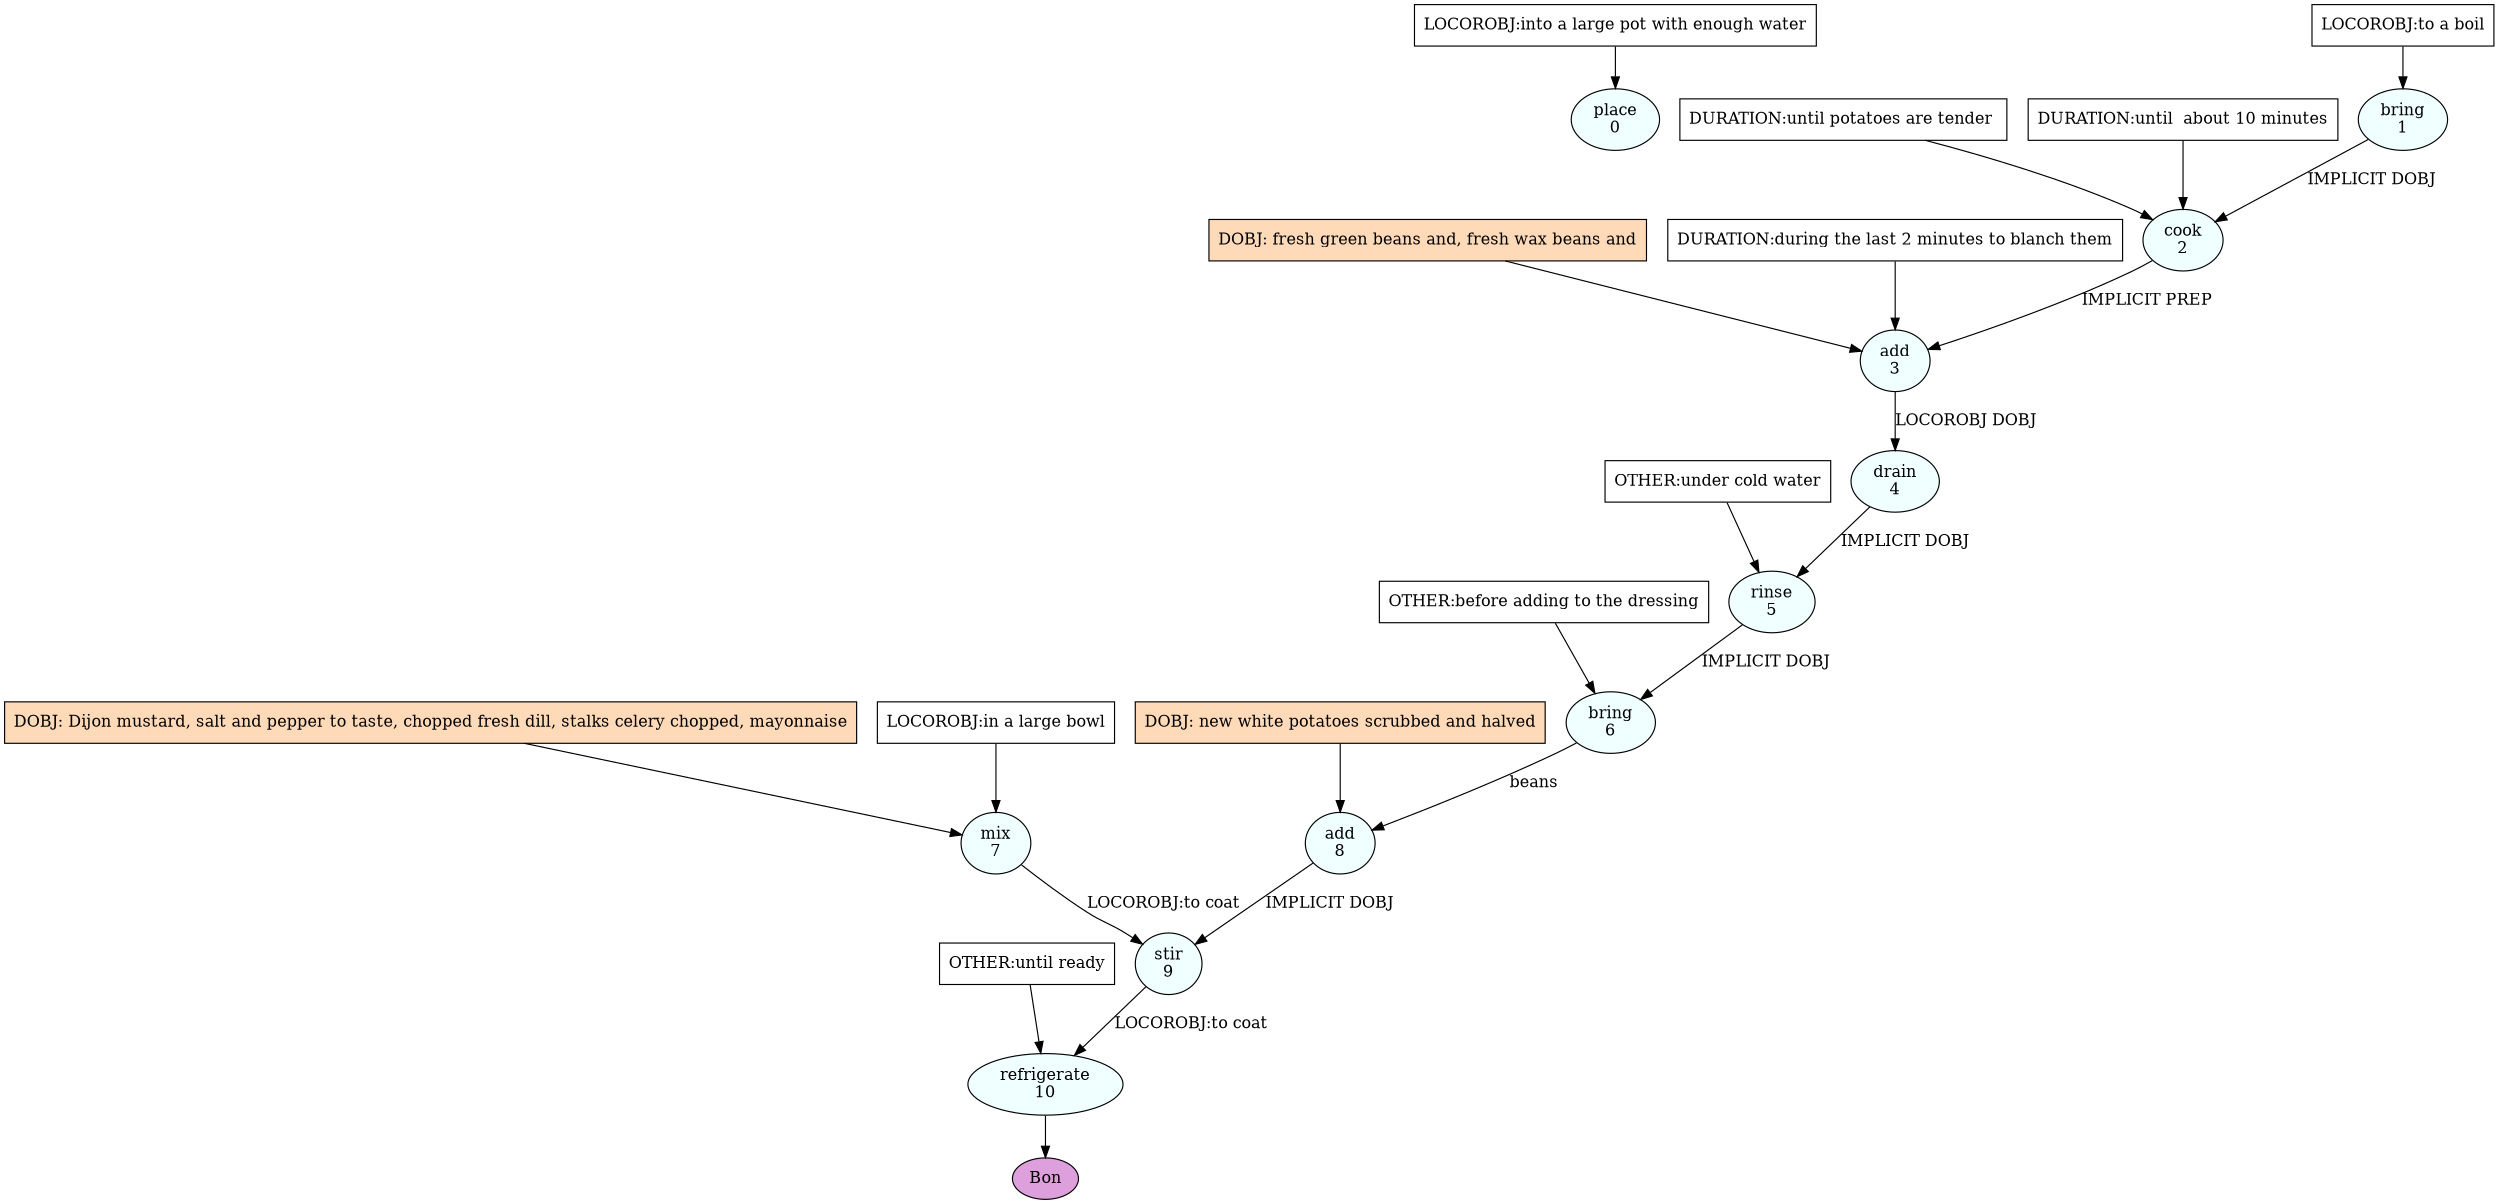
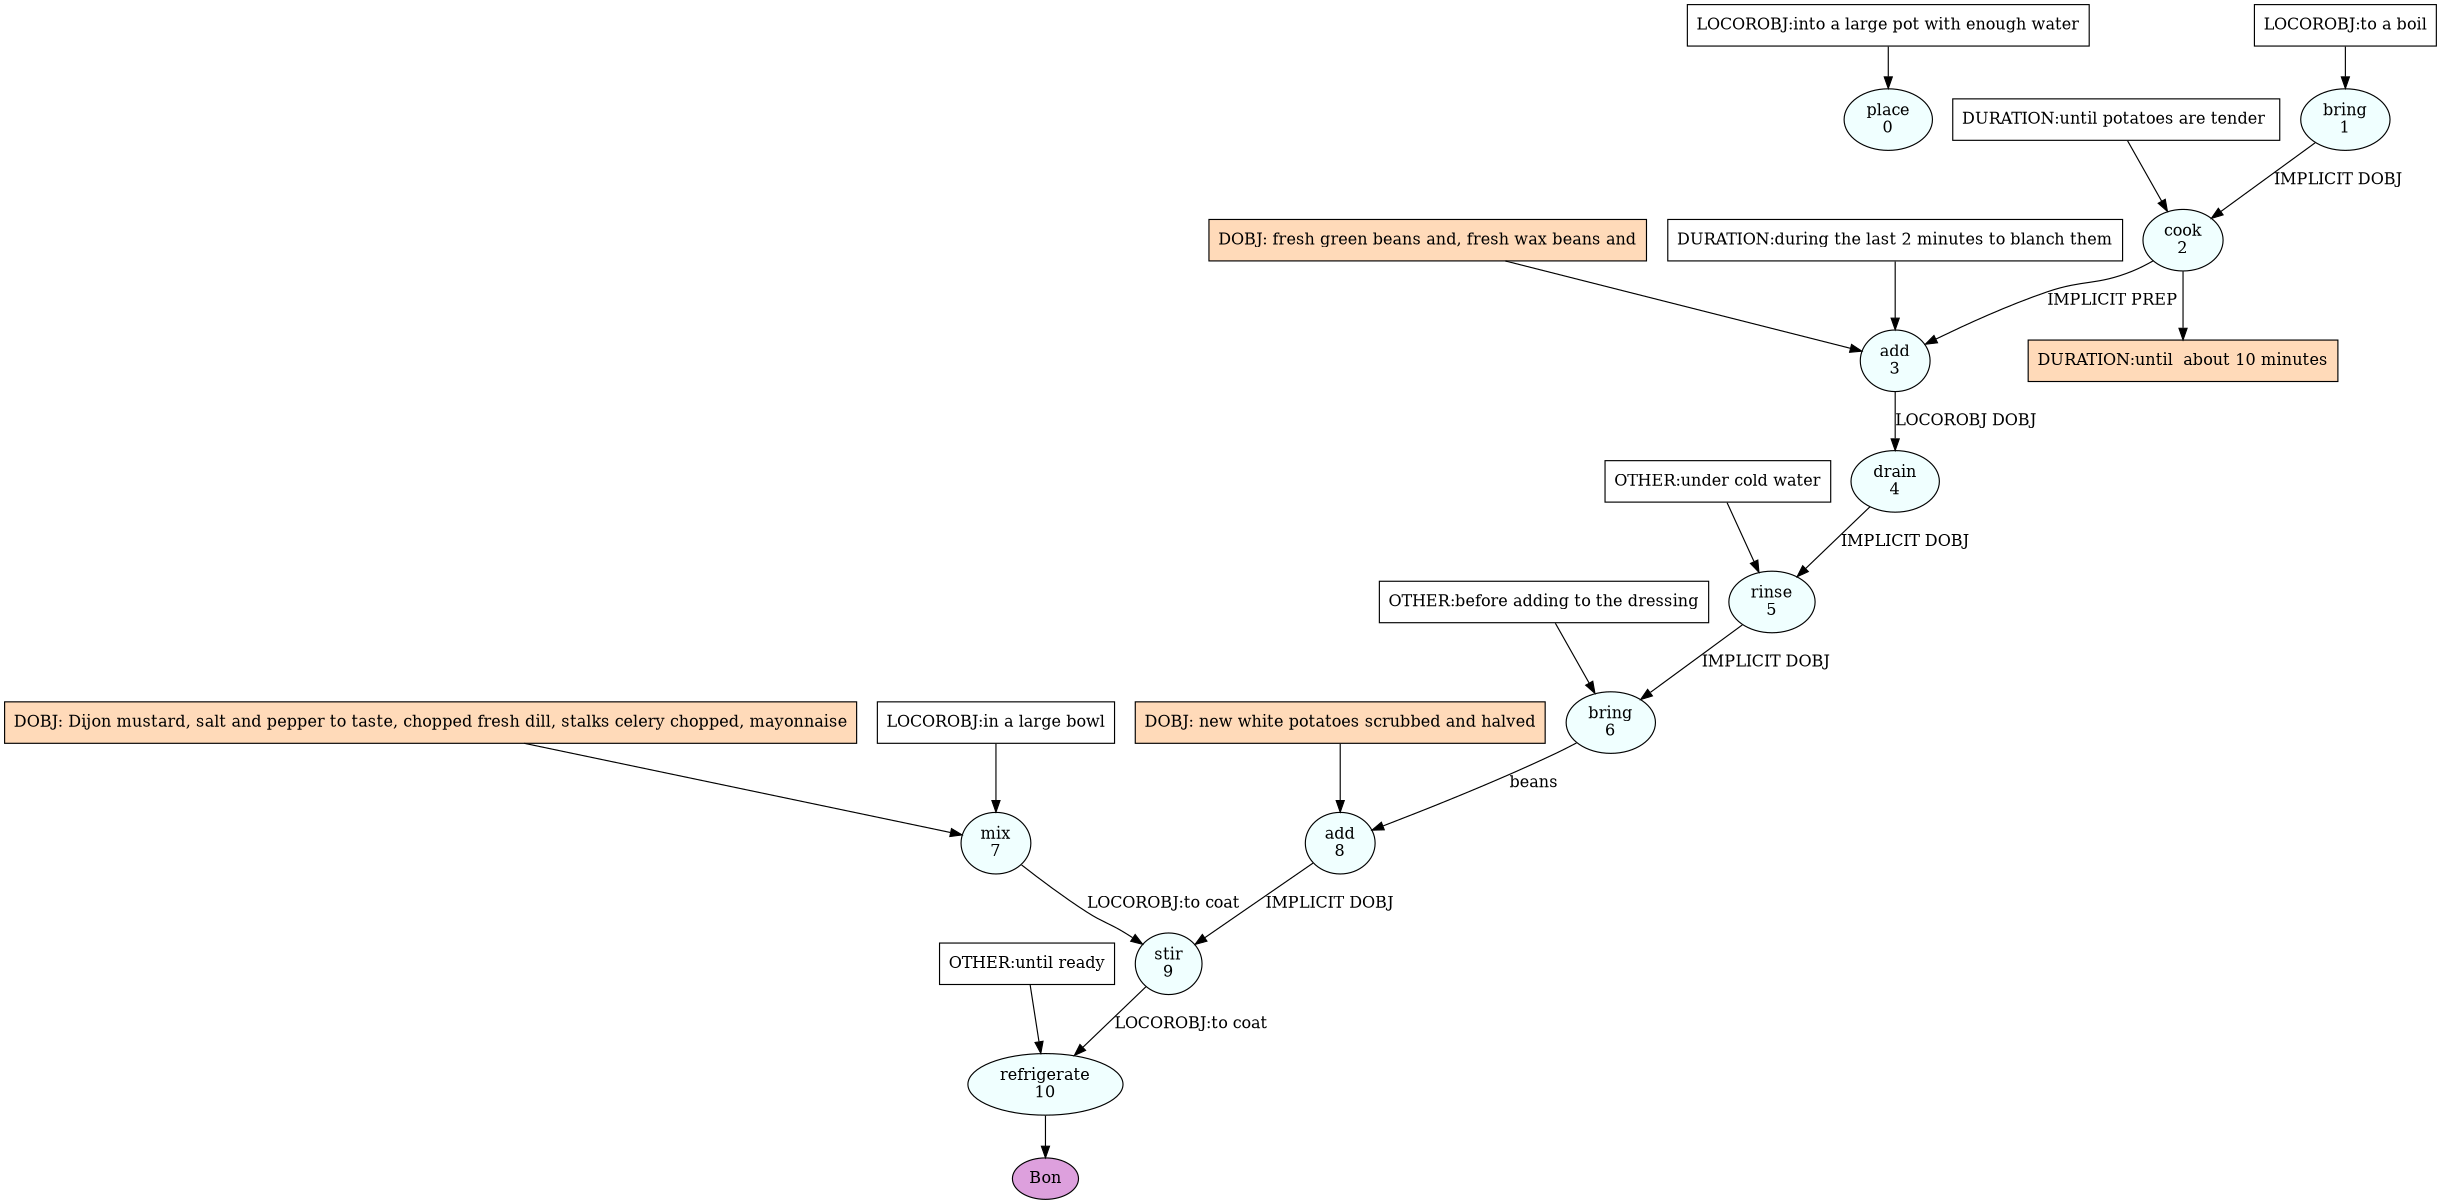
  digraph {
    node [fillcolor=azure shape=oval style=filled]
    n1 [label="place\n0"]
    n2 [label="bring\n1"]
    n3 [label="cook\n2"]
    n4 [label="add\n3"]
    n5 [label="drain\n4"]
    n6 [label="rinse\n5"]
    n7 [label="bring\n6"]
    n8 [label="add\n8"]
    n9 [label="stir\n9"]
    n10 [label="mix\n7"]
    n11 [label="refrigerate\n10"]
    n12 [fillcolor=plum label=Bon]
    n13 [fillcolor=white label="LOCOROBJ:into a large pot with enough water" shape=box]
    n14 [fillcolor=peachpuff label="DOBJ: Dijon mustard, salt and pepper to taste, chopped fresh dill, stalks celery chopped, mayonnaise" shape=box]
    n15 [fillcolor=white label="LOCOROBJ:in a large bowl" shape=box]
    n16 [fillcolor=white label="LOCOROBJ:to a boil" shape=box]
    n17 [fillcolor=white label="DURATION:until potatoes are tender " shape=box]
-   n18 [fillcolor=white label="DURATION:until  about 10 minutes" shape=box]
+   n18 [fillcolor=peachpuff label="DURATION:until  about 10 minutes" shape=box]
    n19 [fillcolor=peachpuff label="DOBJ: fresh green beans and, fresh wax beans and" shape=box]
    n20 [fillcolor=white label="DURATION:during the last 2 minutes to blanch them" shape=box]
    n21 [fillcolor=white label="OTHER:under cold water" shape=box]
    n22 [fillcolor=white label="OTHER:before adding to the dressing" shape=box]
    n23 [fillcolor=peachpuff label="DOBJ: new white potatoes scrubbed and halved" shape=box]
    n24 [fillcolor=white label="OTHER:until ready" shape=box]
    n2 -> n3 [label="IMPLICIT DOBJ"]
    n3 -> n4 [label="IMPLICIT PREP"]
    n4 -> n5 [label="LOCOROBJ DOBJ"]
    n5 -> n6 [label="IMPLICIT DOBJ"]
    n6 -> n7 [label="IMPLICIT DOBJ"]
    n7 -> n8 [label=beans]
    n8 -> n9 [label="IMPLICIT DOBJ"]
    n9 -> n11 [label="LOCOROBJ:to coat"]
    n10 -> n9 [label="LOCOROBJ:to coat"]
    n11 -> n12
    n13 -> n1
    n14 -> n10
    n15 -> n10
    n16 -> n2
    n17 -> n3
-   n18 -> n3
+   n3 -> n18
    n19 -> n4
    n20 -> n4
    n21 -> n6
    n22 -> n7
    n23 -> n8
    n24 -> n11
  }
